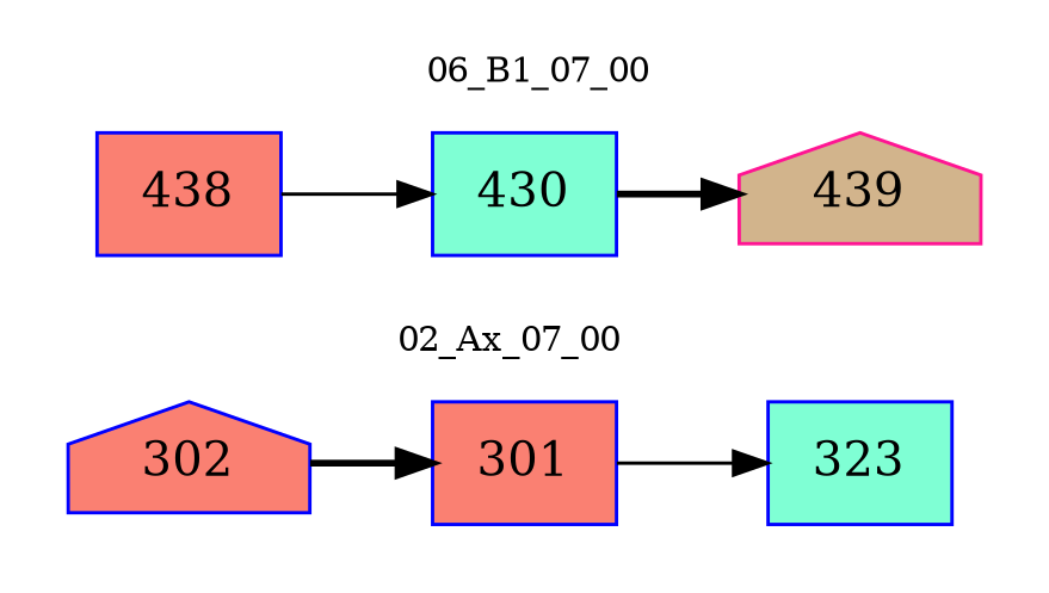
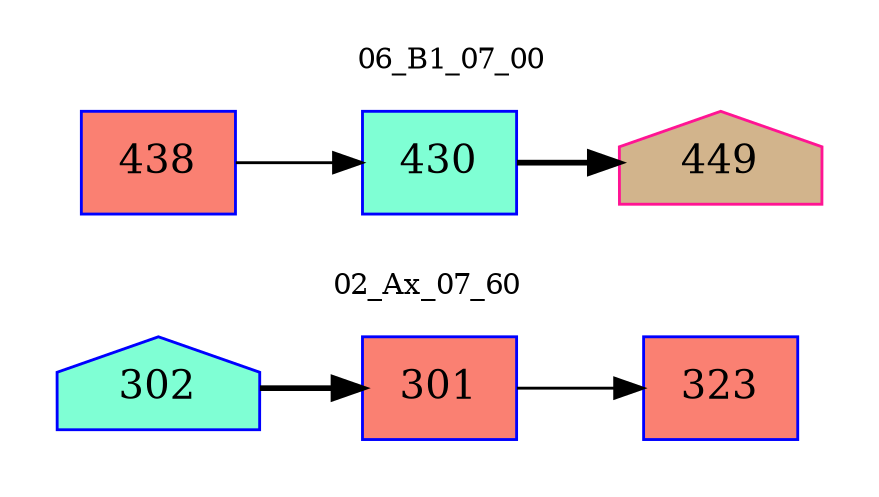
  digraph {
    rankdir=LR
    node [color=blue fillcolor=aquamarine shape=box style=filled]
    edge [color=black style=bold]
-   n1 [fillcolor=salmon label=302 shape=house]
+   n1 [label=302 shape=house]
    n2 [fillcolor=salmon label=301]
-   n3 [label=323]
+   n3 [fillcolor=salmon label=323]
    n4 [fillcolor=salmon label=438]
    n5 [label=430]
-   n6 [color=deeppink fillcolor=tan label=439 shape=house]
+   n6 [color=deeppink fillcolor=tan label=449 shape=house]
    subgraph cluster_1 {
      color=white
      fontsize=10
-     label="02_Ax_07_00"
+     label="02_Ax_07_60"
      n1
      n2
      n3
    }
    subgraph cluster_2 {
      color=white
      fontsize=10
      label="06_B1_07_00"
      n4
      n5
      n6
    }
    n1 -> n2
    n2 -> n3 [style=solid]
    n4 -> n5 [style=solid]
    n5 -> n6
  }
